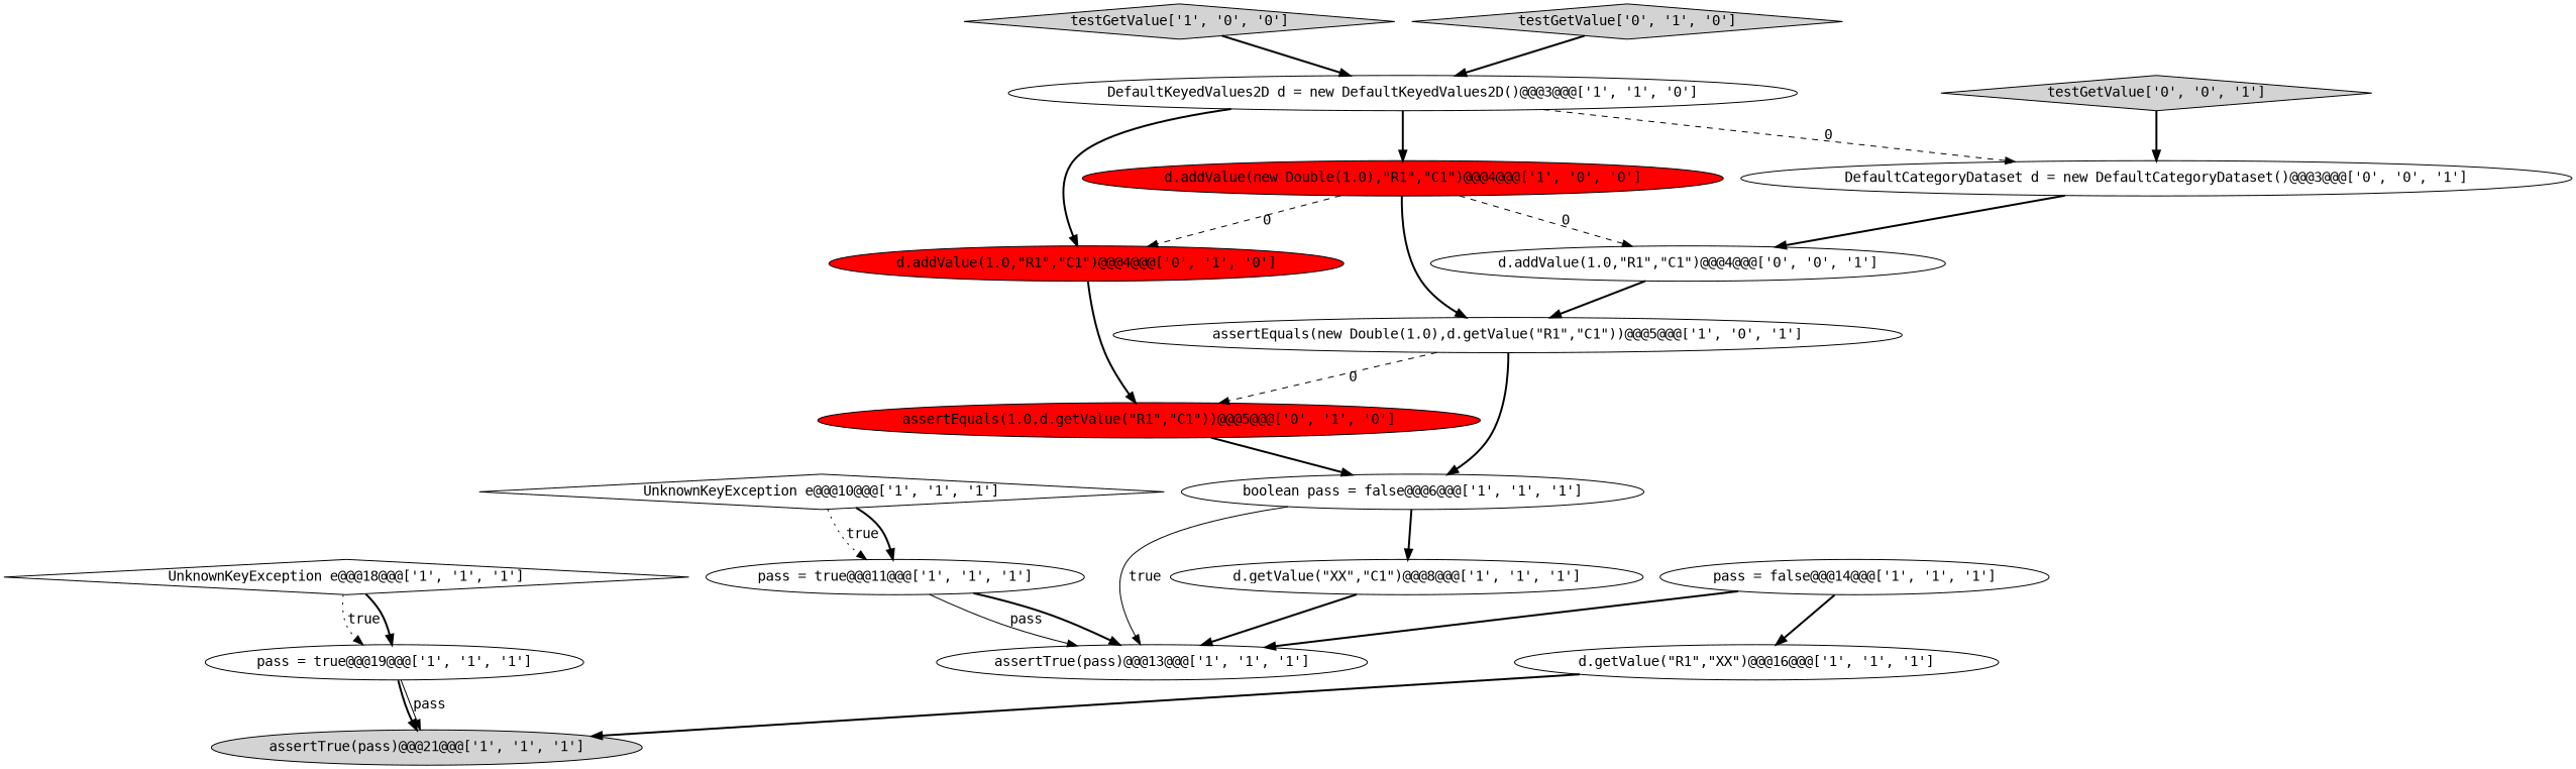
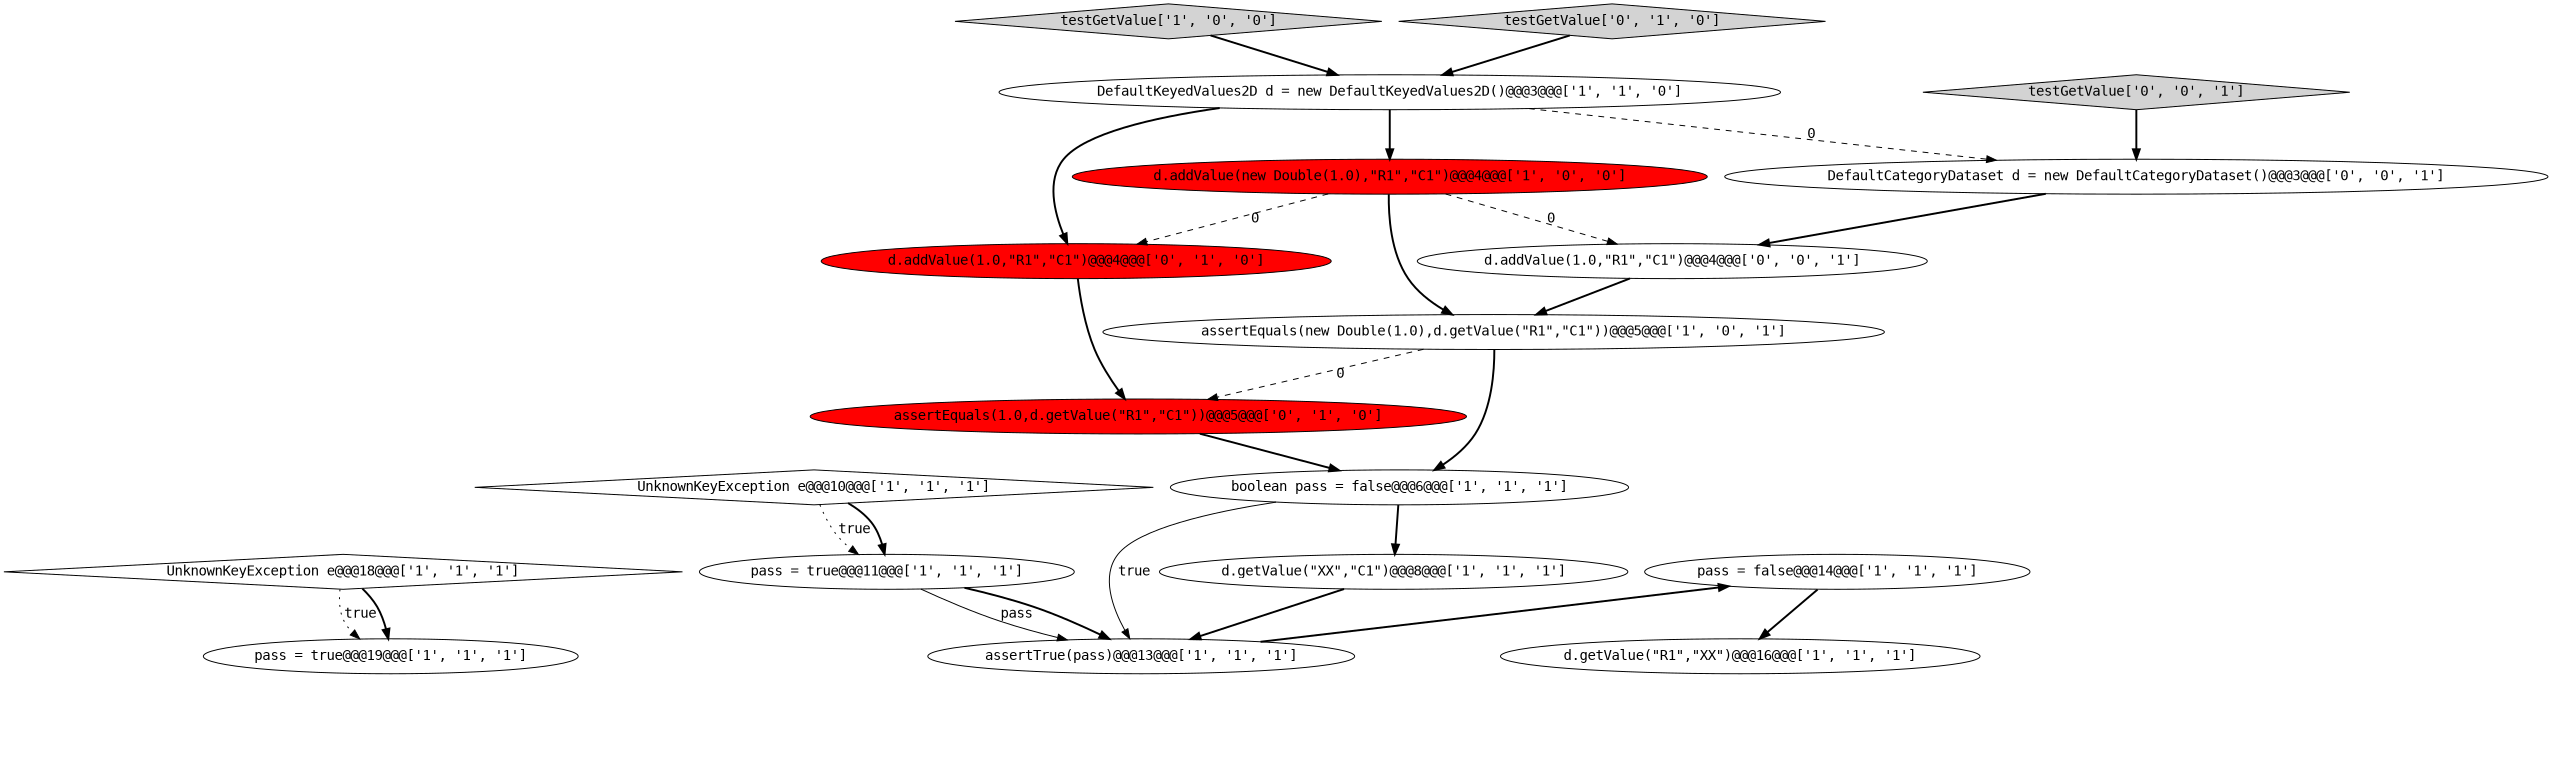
  digraph {
    fontname="DejaVu Sans Mono"
    node [fillcolor=white fontname="DejaVu Sans Mono" shape=ellipse style=filled]
    edge [fontname="DejaVu Sans Mono" style=bold]
    n1 [label="pass = true@@@19@@@['1', '1', '1']"]
-   n2 [fillcolor=lightgray label="assertTrue(pass)@@@21@@@['1', '1', '1']"]
    n3 [label="DefaultKeyedValues2D d = new DefaultKeyedValues2D()@@@3@@@['1', '1', '0']"]
    n4 [fillcolor=red label="d.addValue(new Double(1.0),\"R1\",\"C1\")@@@4@@@['1', '0', '0']"]
    n5 [fillcolor=red label="d.addValue(1.0,\"R1\",\"C1\")@@@4@@@['0', '1', '0']"]
    n6 [label="DefaultCategoryDataset d = new DefaultCategoryDataset()@@@3@@@['0', '0', '1']"]
    n7 [label="assertEquals(new Double(1.0),d.getValue(\"R1\",\"C1\"))@@@5@@@['1', '0', '1']"]
    n8 [label="d.addValue(1.0,\"R1\",\"C1\")@@@4@@@['0', '0', '1']"]
    n9 [fillcolor=red label="assertEquals(1.0,d.getValue(\"R1\",\"C1\"))@@@5@@@['0', '1', '0']"]
    n10 [label="boolean pass = false@@@6@@@['1', '1', '1']"]
    n11 [label="UnknownKeyException e@@@18@@@['1', '1', '1']" shape=diamond]
    n12 [fillcolor=lightgray label="testGetValue['1', '0', '0']" shape=diamond]
    n13 [label="UnknownKeyException e@@@10@@@['1', '1', '1']" shape=diamond]
    n14 [label="pass = true@@@11@@@['1', '1', '1']"]
    n15 [label="assertTrue(pass)@@@13@@@['1', '1', '1']"]
    n16 [label="pass = false@@@14@@@['1', '1', '1']"]
    n17 [label="d.getValue(\"R1\",\"XX\")@@@16@@@['1', '1', '1']"]
    n18 [fillcolor=lightgray label="testGetValue['0', '0', '1']" shape=diamond]
    n19 [label="d.getValue(\"XX\",\"C1\")@@@8@@@['1', '1', '1']"]
    n20 [fillcolor=lightgray label="testGetValue['0', '1', '0']" shape=diamond]
-   n1 -> n2 [label=pass style=solid]
-   n1 -> n2
    n3 -> n4
    n3 -> n5
    n3 -> n6 [label=0 style=dashed]
    n4 -> n5 [label=0 style=dashed]
    n4 -> n7
    n4 -> n8 [label=0 style=dashed]
    n5 -> n9
    n6 -> n8
    n7 -> n9 [label=0 style=dashed]
    n7 -> n10
    n8 -> n7
    n9 -> n10
    n10 -> n15 [label=true style=solid]
    n10 -> n19
    n11 -> n1 [label=true style=dotted]
    n11 -> n1
    n12 -> n3
    n13 -> n14 [label=true style=dotted]
    n13 -> n14
    n14 -> n15 [label=pass style=solid]
    n14 -> n15
-   n16 -> n15
+   n15 -> n16
    n16 -> n17
-   n17 -> n2
    n18 -> n6
    n19 -> n15
    n20 -> n3
  }
